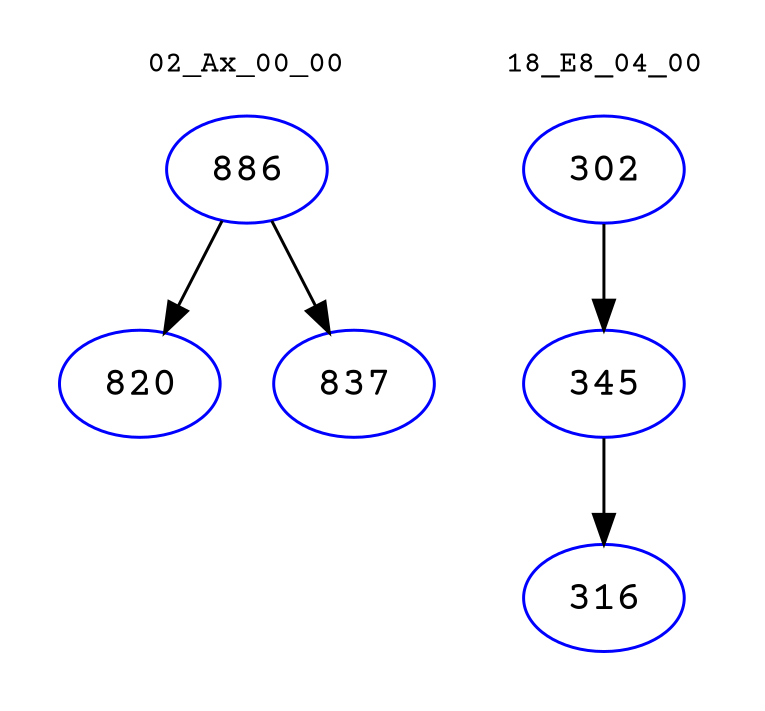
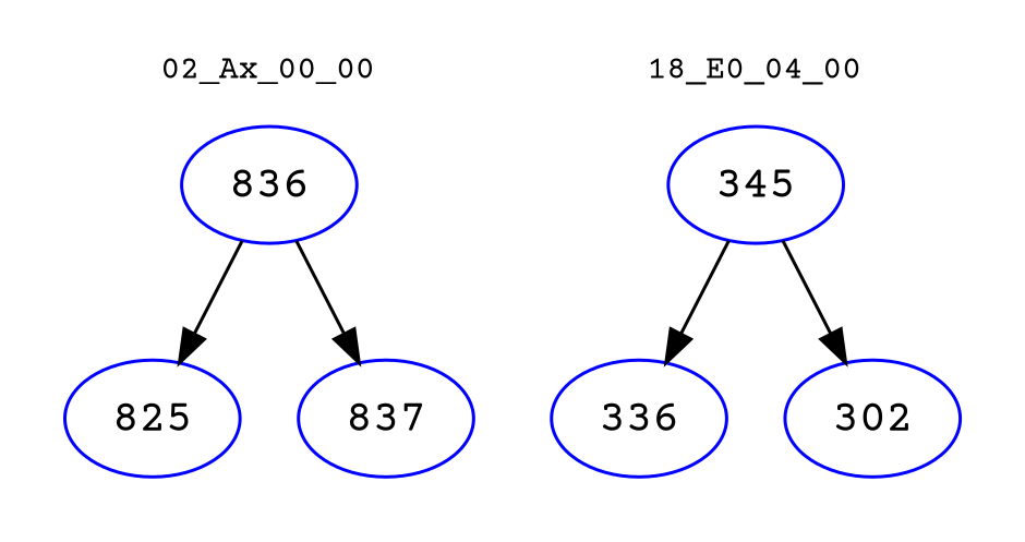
  digraph {
    fontname="Courier Prime"
    node [color=blue fontname="Courier Prime"]
    edge [color=black fontname="Courier Prime"]
-   n1 [label=886]
-   n2 [label=820]
+   n1 [label=836]
+   n2 [label=825]
    n3 [label=837]
    n4 [label=345]
-   n5 [label=316]
+   n5 [label=336]
    n6 [label=302]
    subgraph cluster_1 {
      color=white
      fontsize=10
      label="02_Ax_00_00"
      n1
      n2
      n3
    }
    subgraph cluster_2 {
      color=white
      fontsize=10
-     label="18_E8_04_00"
+     label="18_E0_04_00"
      n4
      n5
      n6
    }
    n1 -> n2
    n1 -> n3
    n4 -> n5
-   n6 -> n4
+   n4 -> n6
  }
